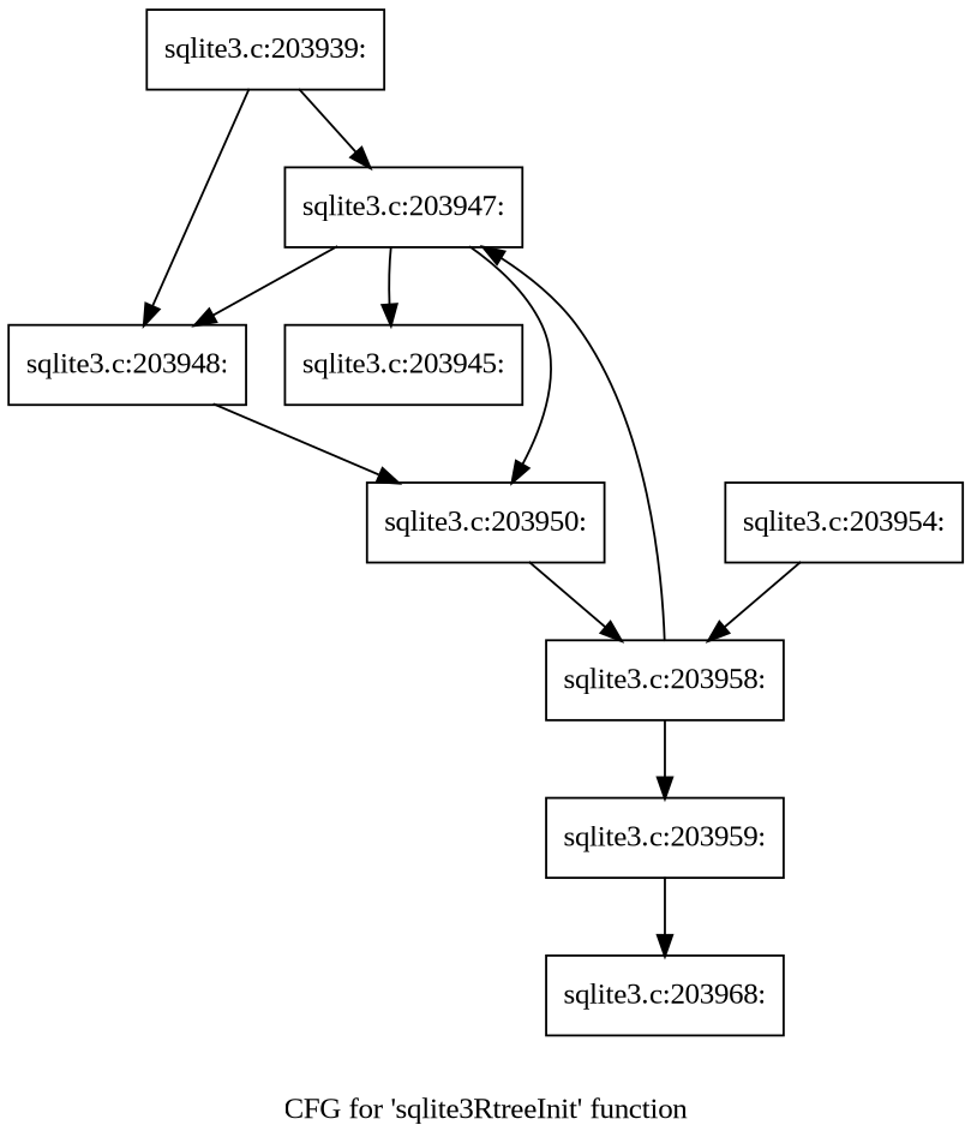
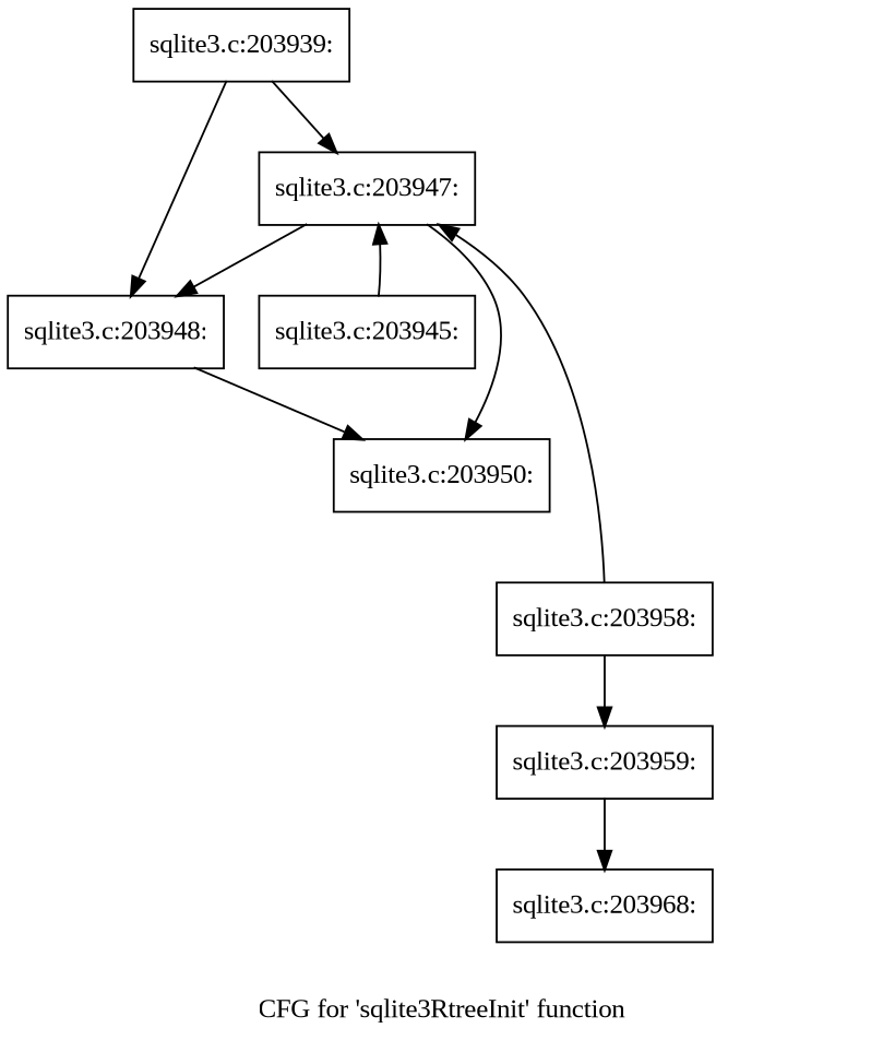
  digraph {
    fontname="Liberation Serif"
    label="CFG for 'sqlite3RtreeInit' function"
    node [fontname="Liberation Serif" shape=record]
    edge [fontname="Liberation Serif"]
    n1 [label="{sqlite3.c:203939:}"]
    n2 [label="{sqlite3.c:203947:}"]
    n3 [label="{sqlite3.c:203948:}"]
    n4 [label="{sqlite3.c:203945:}"]
    n5 [label="{sqlite3.c:203950:}"]
    n6 [label="{sqlite3.c:203958:}"]
-   n7 [label="{sqlite3.c:203954:}"]
    n8 [label="{sqlite3.c:203959:}"]
    n9 [label="{sqlite3.c:203968:}"]
    n1 -> n2
    n1 -> n3
    n2 -> n3
    n2 -> n5
    n3 -> n5
-   n2 -> n4
-   n5 -> n6
+   n4 -> n2
    n6 -> n2
    n6 -> n8
-   n7 -> n6
    n8 -> n9
  }
